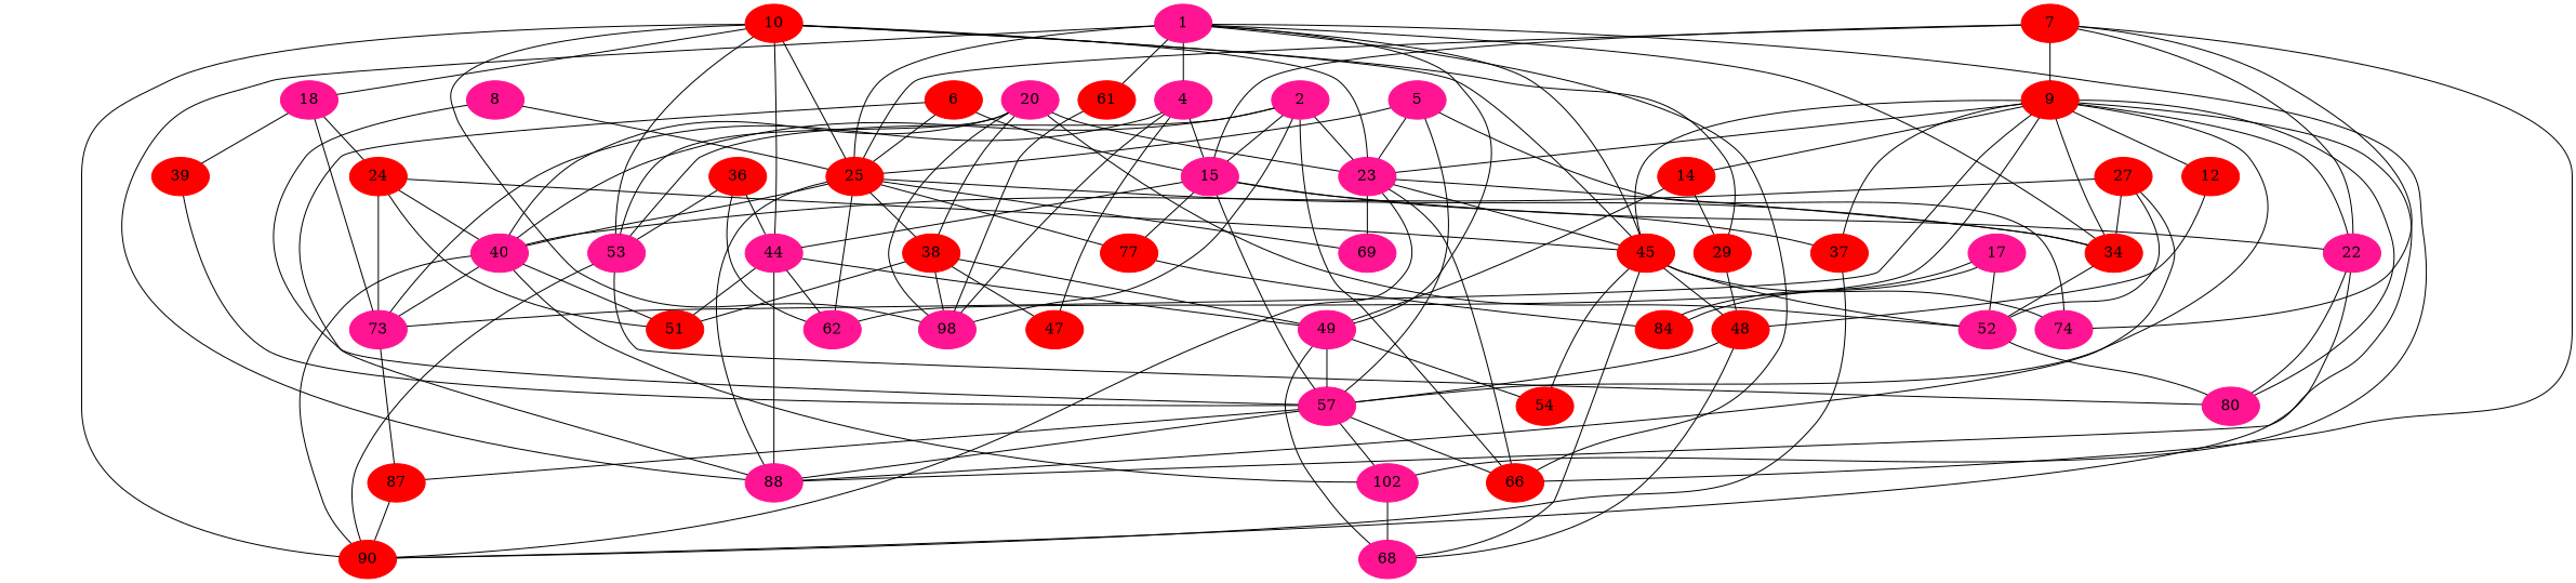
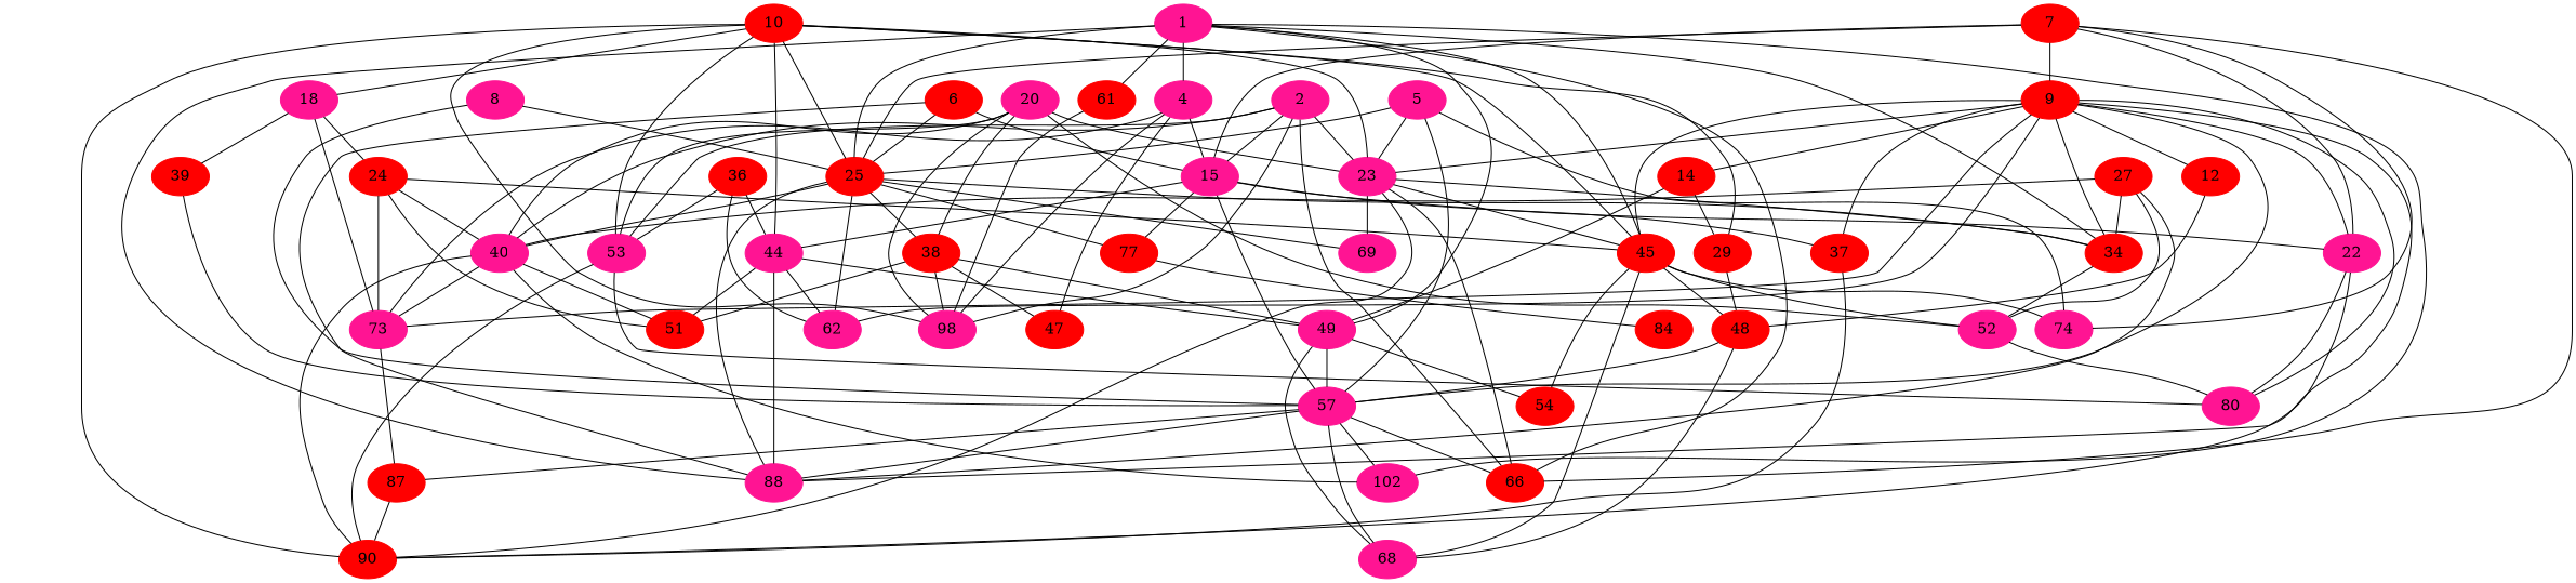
  graph {
    node [color=deeppink style=filled]
    1 [super="+42+32+3"]
    4 [super="+21+91"]
    25 [color=red super="+86+76+35"]
    34 [color=red]
    45 [color=red super="+96+59"]
    49 [super="+94"]
    61 [color=red]
    66 [color=red super="+97"]
    88 [super="+101"]
    102
    98
    15 [super="+60"]
    47 [color=red]
    n14 [label=73 super="+72"]
    23 [super="+64+50+70"]
    90 [color=red super="+92"]
    69
    40 [super="+55+41"]
    62
    77 [color=red]
    38 [color=red]
    52
    51 [color=red]
    74
    48 [color=red super="+103"]
    54 [color=red]
    68
    57 [super="+82+58"]
    22 [super="+30"]
    37 [color=red]
    44 [super="+100"]
    2
    53 [super="+89"]
    80 [super="+83"]
    87 [color=red]
    5 [super="+19"]
    6 [color=red]
    7 [color=red super="+43"]
    9 [color=red super="+13+65+26"]
    12 [color=red]
    14 [color=red]
    8
    29 [color=red]
    10 [color=red super="+11+46"]
    18
    24 [color=red]
    39 [color=red]
    84 [color=red]
-   17
    20 [super="+75"]
    27 [color=red super="+79"]
    36 [color=red]
    1 -- 4 [weight=2]
    1 -- 25 [weight=4]
    1 -- 34
    1 -- 45
    1 -- 49
    1 -- 61
    1 -- 66 [weight=2]
    1 -- 88
    1 -- 102
    4 -- 98
    4 -- 15
    4 -- 47
    4 -- n14
    25 -- 34
    25 -- 88
    25 -- 69
    25 -- 40
    25 -- 62
    25 -- 77
    25 -- 38
    34 -- 52
    45 -- 52
    45 -- 74
    45 -- 48
    45 -- 54
    45 -- 68
    49 -- 54
    49 -- 68
    49 -- 57
    61 -- 98
    15 -- 77
    15 -- 57
    15 -- 22
    15 -- 37
    15 -- 44
    n14 -- 87 [weight=2]
    23 -- 34
    23 -- 45 [weight=2]
    23 -- 66
    23 -- 90
    23 -- 69
    40 -- 102
    40 -- n14
    40 -- 90
    40 -- 51
    77 -- 84
    38 -- 49
    38 -- 98
    38 -- 47
    38 -- 51
    52 -- 80
    48 -- 68
    48 -- 57
    57 -- 66
    57 -- 88
    57 -- 102
-   102 -- 68
+   57 -- 68
    57 -- 87
    22 -- 90
    22 -- 80
    37 -- 90
    44 -- 49
    44 -- 88
    44 -- 62
    44 -- 51
    2 -- 66
    2 -- 98
    2 -- 15
    2 -- 23
    2 -- 40
    2 -- 53
    53 -- 90
    53 -- 80
    87 -- 90
    5 -- 25
    5 -- 23
    5 -- 74
    5 -- 57
    6 -- 25
    6 -- 88
    6 -- 15
    7 -- 25
    7 -- 66
    7 -- 15
    7 -- 74
    7 -- 22
    7 -- 9 [weight=2]
    9 -- 34
    9 -- 45 [weight=2]
    9 -- 88
    9 -- n14
    9 -- 23
    9 -- 62
    9 -- 57
    9 -- 22
    9 -- 37
    9 -- 80
    9 -- 12
    9 -- 14
    12 -- 48
    14 -- 49
    14 -- 29
    8 -- 25
    8 -- 57
    29 -- 48
    10 -- 25
    10 -- 45
    10 -- 98
    10 -- 23 [weight=2]
    10 -- 90 [weight=2]
    10 -- 44
    10 -- 53
    10 -- 29
    10 -- 18
    18 -- n14
    18 -- 24
    18 -- 39
    24 -- 45
    24 -- n14
    24 -- 40
    24 -- 51
    39 -- 57
-   17 -- 52
-   17 -- 84
-   17 -- 84
    20 -- 98
    20 -- 23 [weight=3]
    20 -- 40
    20 -- 38
    20 -- 52 [weight=2]
    20 -- 53
    27 -- 34
    27 -- 88
    27 -- 40
    27 -- 52
    36 -- 62
    36 -- 44
    36 -- 53
  }
